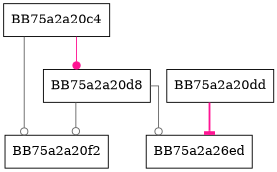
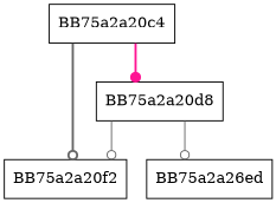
  digraph {
    splines=ortho
    node [shape=box]
    edge [arrowhead=odot color=gray40 style=solid]
    BB75a2a20c4
    BB75a2a20f2
    BB75a2a20d8
    n4 [label=BB75a2a26ed]
-   BB75a2a20dd
-   BB75a2a20c4 -> BB75a2a20f2
-   BB75a2a20c4 -> BB75a2a20d8 [arrowhead=dot color=deeppink]
+   BB75a2a20c4 -> BB75a2a20f2 [style=bold]
+   BB75a2a20c4 -> BB75a2a20d8 [arrowhead=dot color=deeppink style=bold]
    BB75a2a20d8 -> BB75a2a20f2
    BB75a2a20d8 -> n4
-   BB75a2a20dd -> n4 [arrowhead=tee color=deeppink style=bold]
  }
